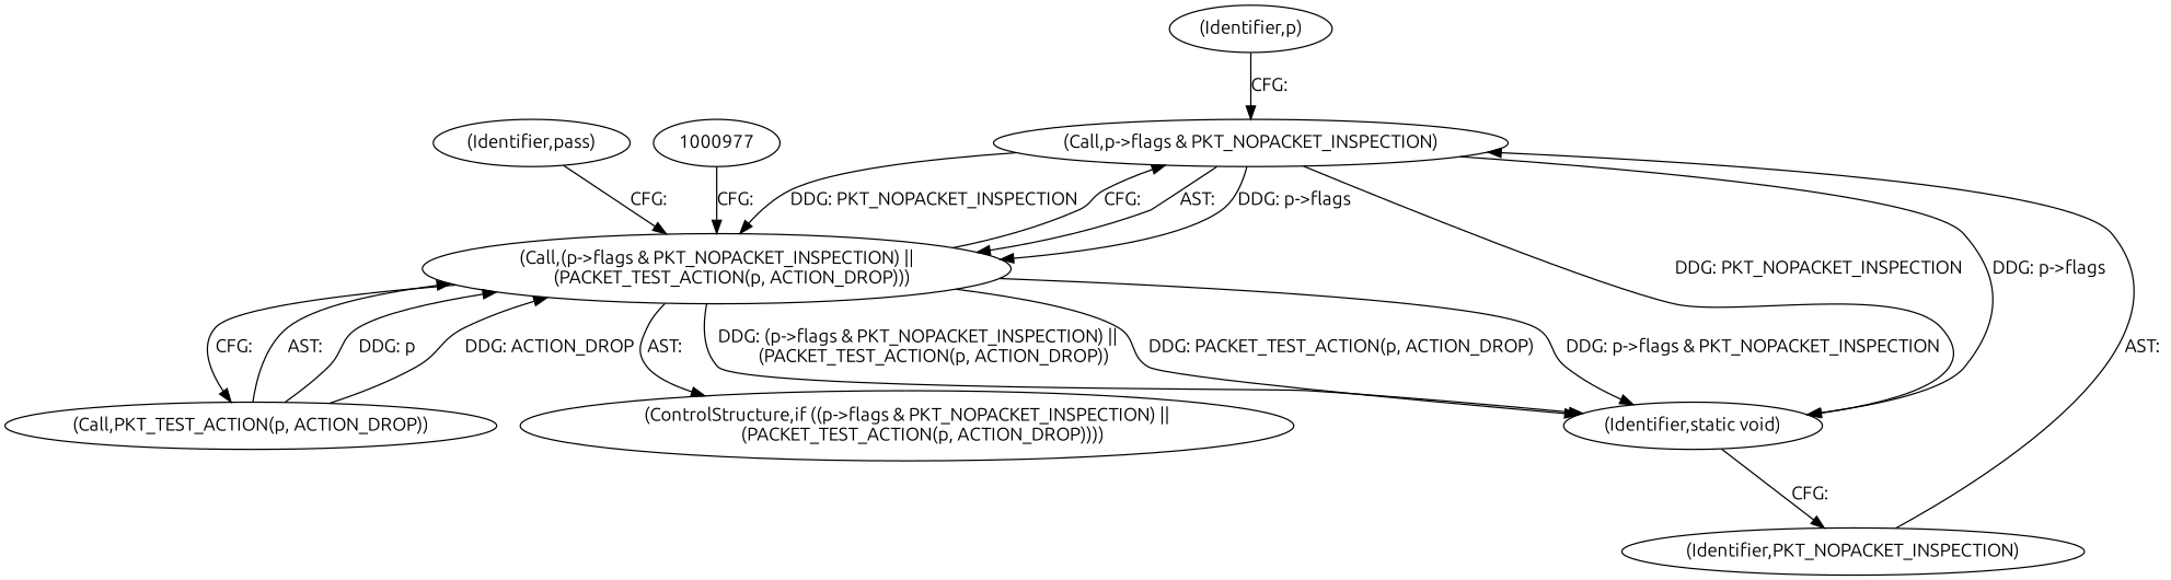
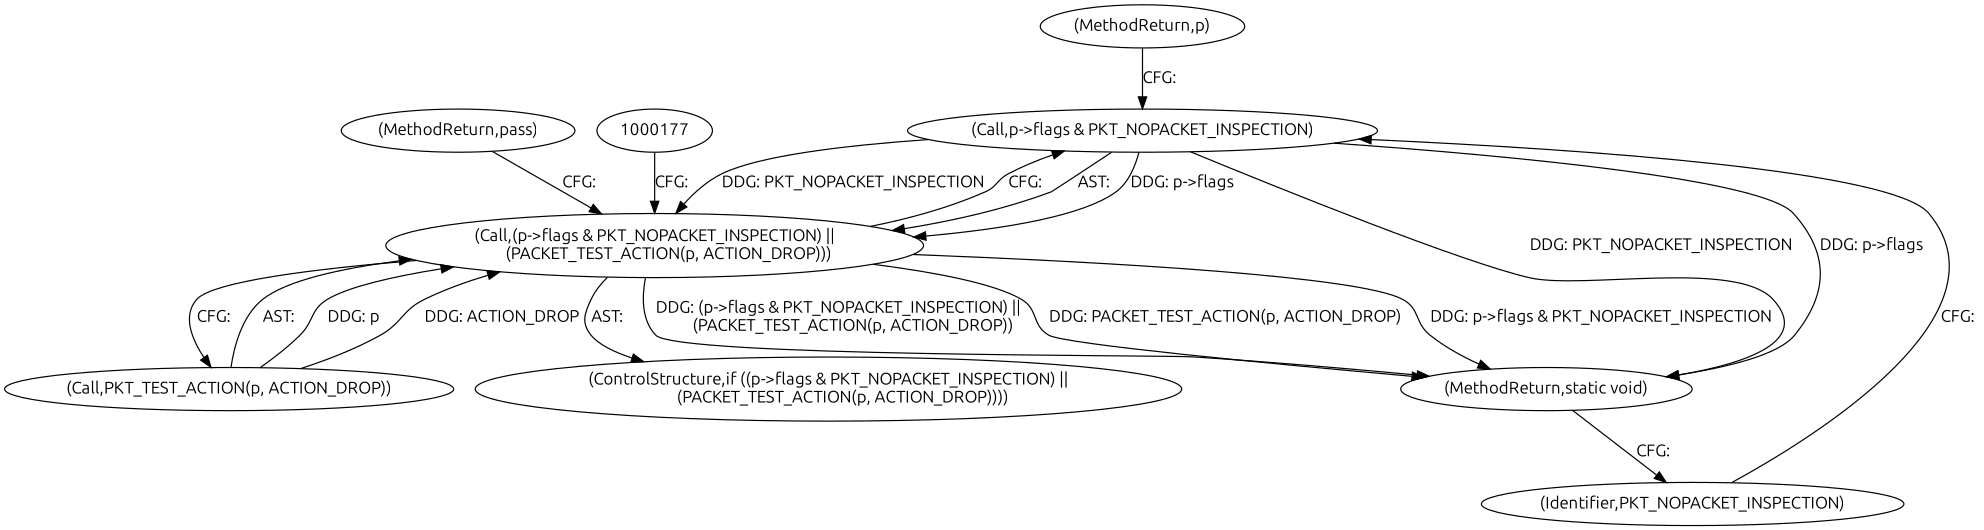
  digraph {
    fontname=Ubuntu
    node [fontname=Ubuntu]
    edge [fontname=Ubuntu]
    n1 [label="(Call,p->flags & PKT_NOPACKET_INSPECTION)"]
    n2 [label="(Call,(p->flags & PKT_NOPACKET_INSPECTION) ||\n        (PACKET_TEST_ACTION(p, ACTION_DROP)))"]
-   n3 [label="(Identifier,static void)"]
+   n3 [label="(MethodReturn,static void)"]
    n4 [label="(Call,PKT_TEST_ACTION(p, ACTION_DROP))"]
    n5 [label="(ControlStructure,if ((p->flags & PKT_NOPACKET_INSPECTION) ||\n        (PACKET_TEST_ACTION(p, ACTION_DROP))))"]
    n6 [label="(Identifier,PKT_NOPACKET_INSPECTION)"]
-   n7 [label="(Identifier,pass)"]
-   n8 [label="(Identifier,p)"]
-   1000177 [label=1000977]
+   n7 [label="(MethodReturn,pass)"]
+   n8 [label="(MethodReturn,p)"]
+   1000177
    n1 -> n2 [label="AST: "]
    n1 -> n2 [label="DDG: p->flags"]
    n1 -> n2 [label="DDG: PKT_NOPACKET_INSPECTION"]
    n1 -> n3 [label="DDG: PKT_NOPACKET_INSPECTION"]
    n1 -> n3 [label="DDG: p->flags"]
    n2 -> n1 [label="CFG: "]
    n2 -> n3 [label="DDG: (p->flags & PKT_NOPACKET_INSPECTION) ||\n        (PACKET_TEST_ACTION(p, ACTION_DROP))"]
    n2 -> n3 [label="DDG: PACKET_TEST_ACTION(p, ACTION_DROP)"]
    n2 -> n3 [label="DDG: p->flags & PKT_NOPACKET_INSPECTION"]
    n2 -> n4 [label="CFG: "]
    n2 -> n5 [label="AST: "]
    n3 -> n6 [label="CFG: "]
    n4 -> n2 [label="AST: "]
    n4 -> n2 [label="DDG: p"]
    n4 -> n2 [label="DDG: ACTION_DROP"]
-   n6 -> n1 [label="AST: "]
+   n6 -> n1 [label="CFG: "]
    n7 -> n2 [label="CFG: "]
    n8 -> n1 [label="CFG: "]
    1000177 -> n2 [label="CFG: "]
  }
